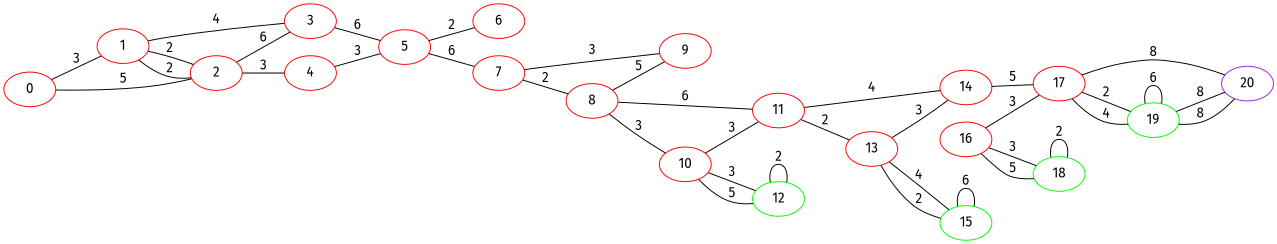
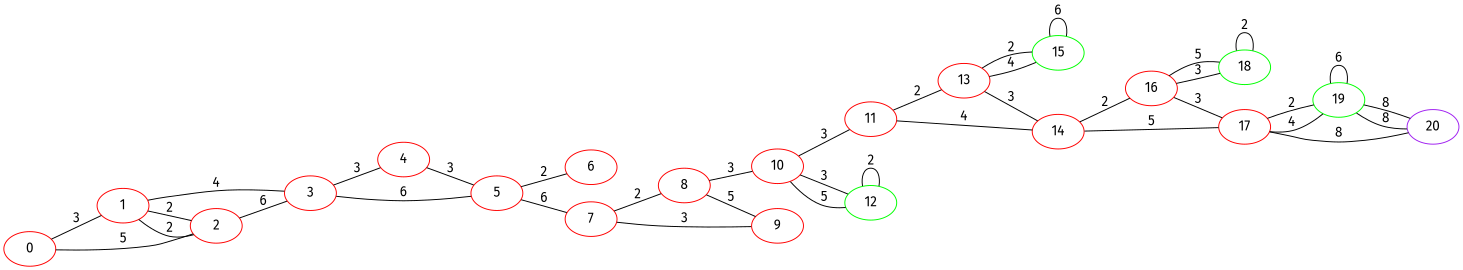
  graph {
    fontname="Fira Sans"
    rankdir=LR
    node [color=red fontname="Fira Sans" weight=1]
    edge [fontname="Fira Sans"]
    0
    1
    2
    3
    4
    5
    6
    7
    8
    9
    10
    11
    12 [color=green weight=2]
    13
    14
    15 [color=green weight=2]
    16
    17
    18 [color=green weight=2]
    19 [color=green weight=2]
    20 [color=purple weight=4]
    0 -- 1 [label=3]
    0 -- 2 [label=5]
    1 -- 2 [label=2]
    1 -- 2 [label=2]
    1 -- 3 [label=4]
    2 -- 3 [label=6]
-   2 -- 4 [label=3]
+   3 -- 4 [label=3]
    3 -- 5 [label=6]
    4 -- 5 [label=3]
    5 -- 6 [label=2]
    5 -- 7 [label=6]
    7 -- 8 [label=2]
    7 -- 9 [label=3]
    8 -- 9 [label=5]
    8 -- 10 [label=3]
-   8 -- 11 [label=6]
    10 -- 11 [label=3]
    10 -- 12 [label=3]
    10 -- 12 [label=5]
    11 -- 13 [label=2]
    11 -- 14 [label=4]
    12 -- 12 [label=2]
    13 -- 14 [label=3]
    13 -- 15 [label=4]
    13 -- 15 [label=2]
+   14 -- 16 [label=2]
    14 -- 17 [label=5]
    15 -- 15 [label=6]
    16 -- 17 [label=3]
    16 -- 18 [label=3]
    16 -- 18 [label=5]
    17 -- 19 [label=2]
    17 -- 19 [label=4]
    17 -- 20 [label=8]
    18 -- 18 [label=2]
    19 -- 19 [label=6]
    19 -- 20 [label=8]
    19 -- 20 [label=8]
  }
